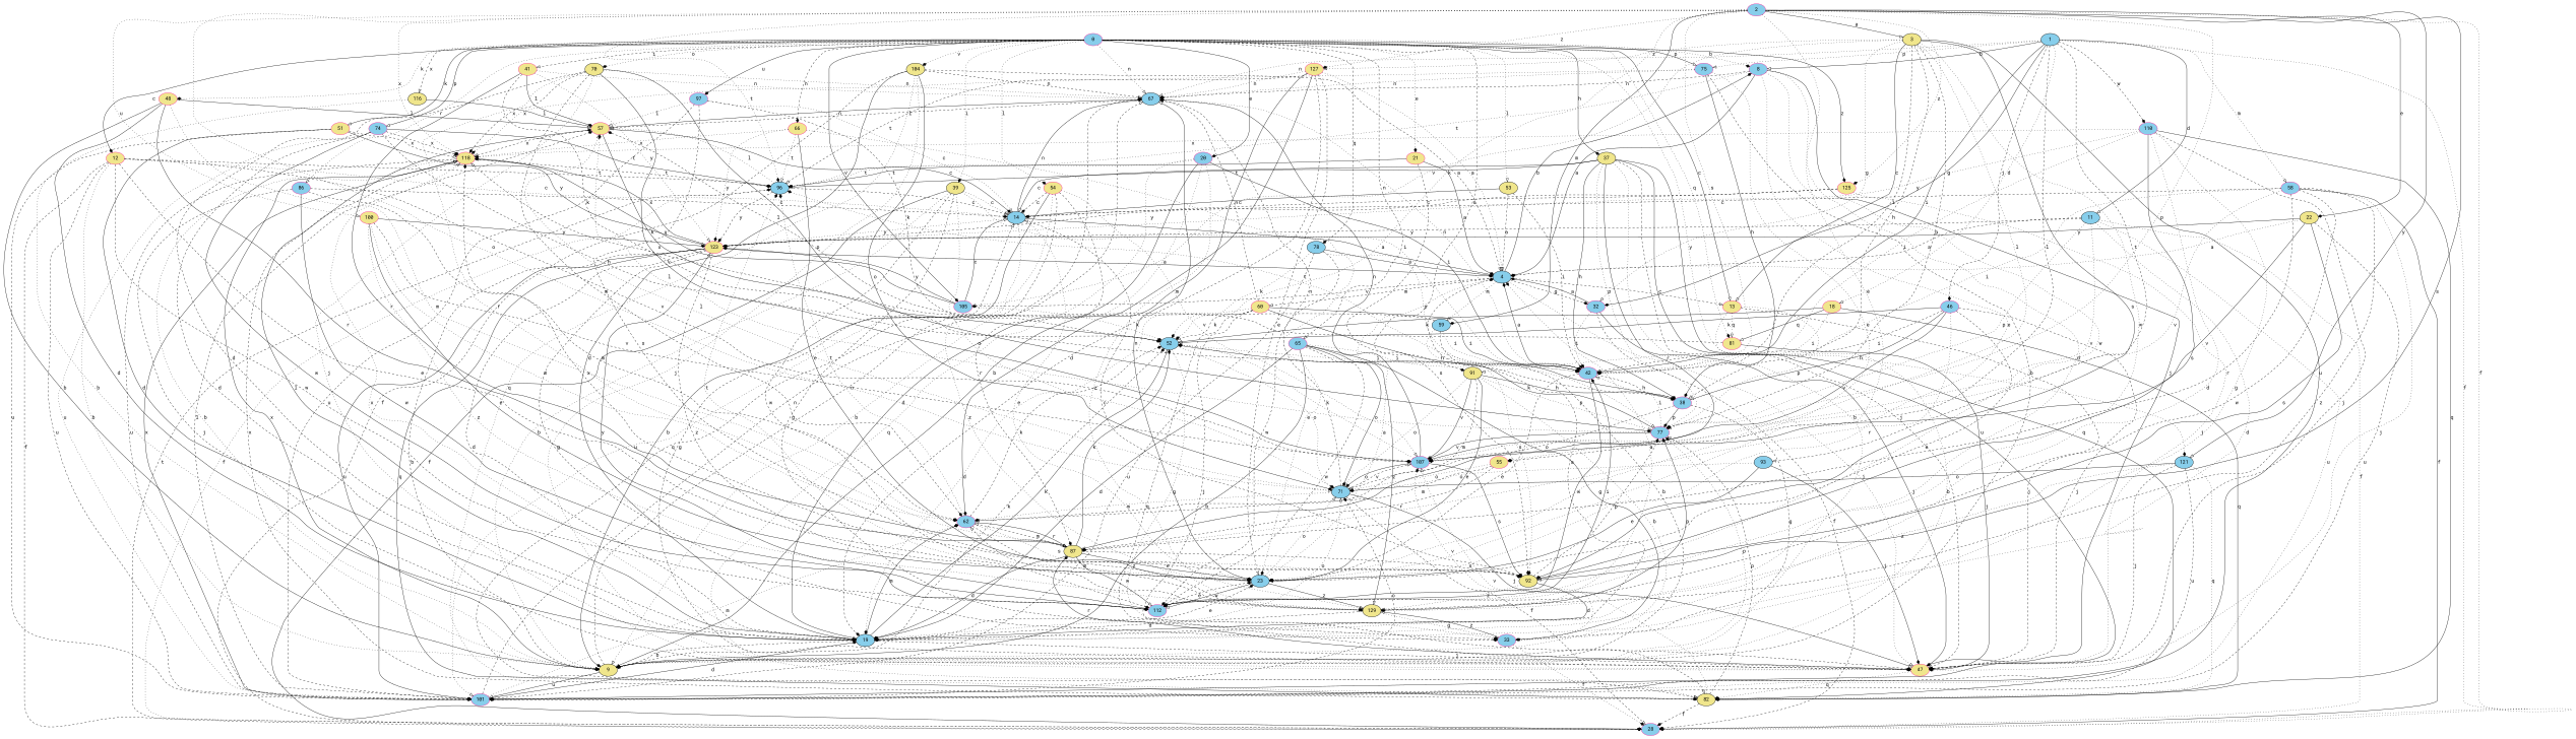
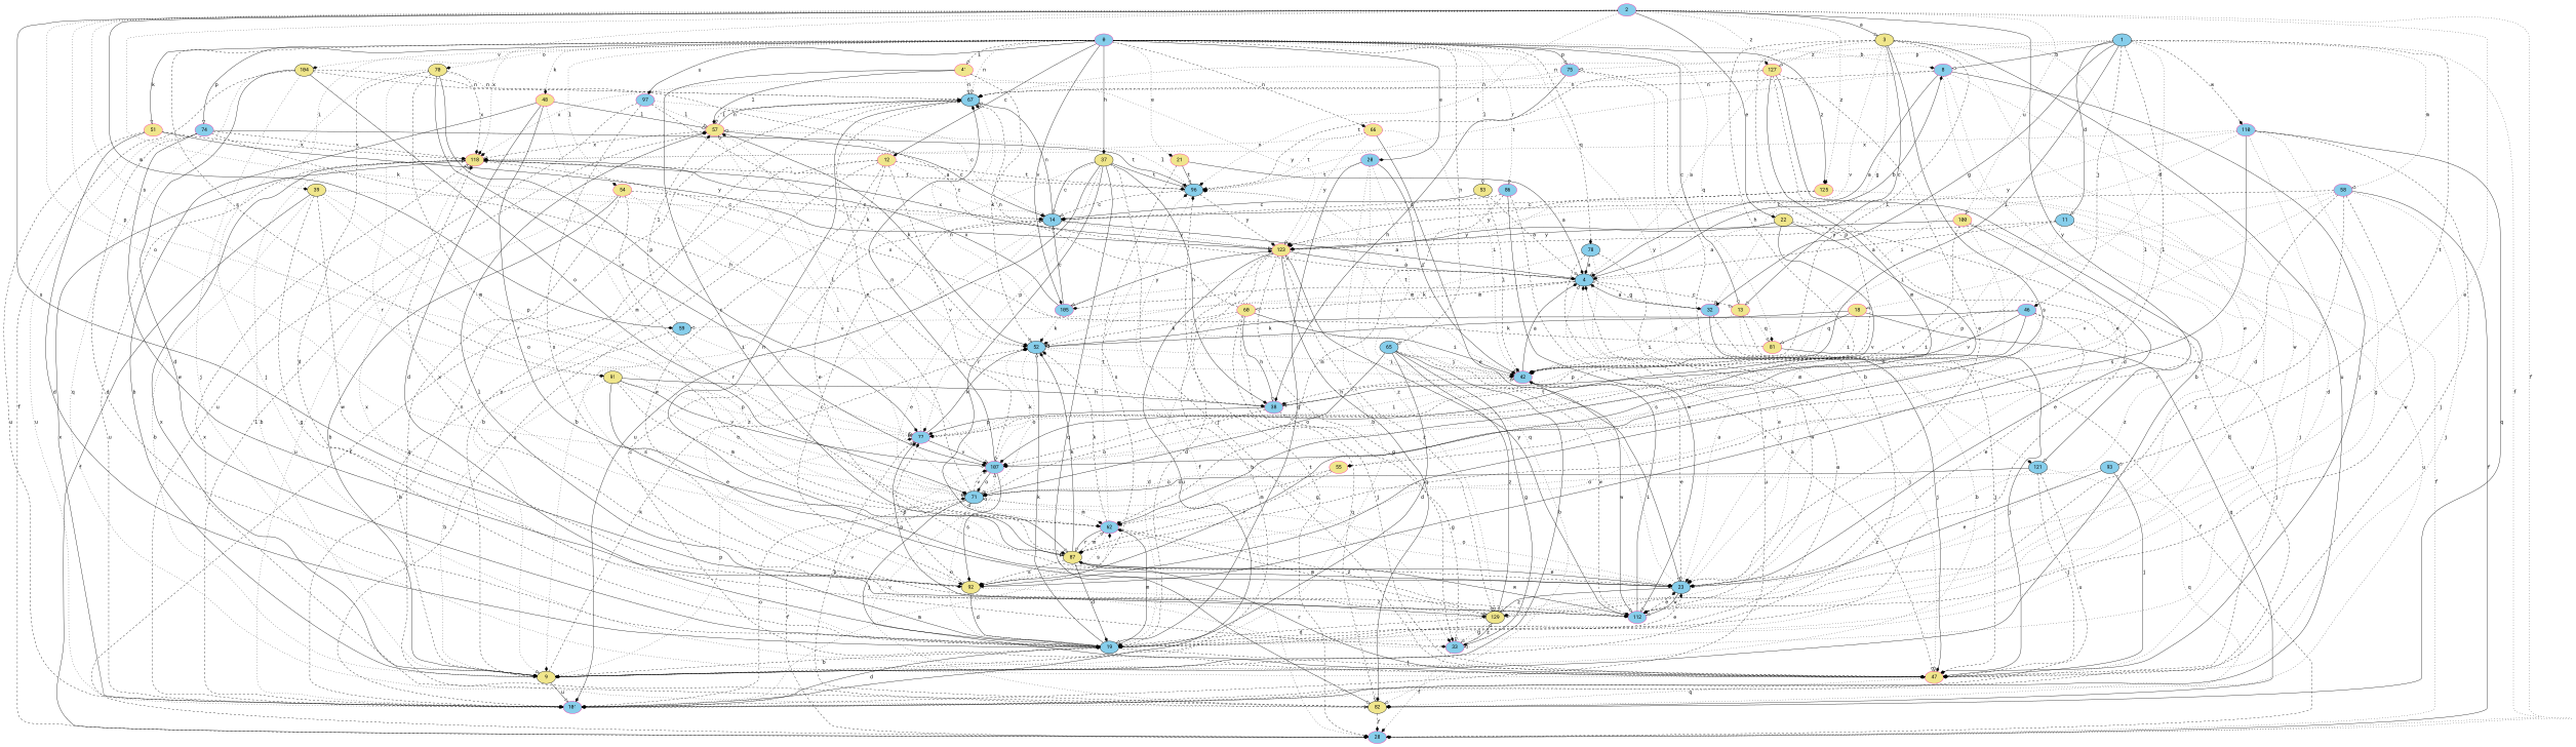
  strict digraph {
    fontname="Roboto Mono"
    node [color=deeppink fillcolor=skyblue fontname="Roboto Mono" style=filled]
    edge [arrowhead=onormal fontname="Roboto Mono" style=dotted]
    0
    8
    12 [fillcolor=khaki]
    13 [fillcolor=khaki]
    20
    21 [fillcolor=khaki]
    37 [color=black fillcolor=khaki]
    39 [color=black fillcolor=khaki]
    41 [fillcolor=khaki]
    48 [fillcolor=khaki]
    51 [fillcolor=khaki]
    53 [color=black fillcolor=khaki]
    54 [fillcolor=khaki]
-   65
+   65 [color=black]
    66 [fillcolor=khaki]
    67 [color=black]
    70 [color=black fillcolor=khaki]
    74
    75
    78 [color=black]
    81 [fillcolor=khaki]
    86
    91 [color=black fillcolor=khaki]
    97
    104 [color=black fillcolor=khaki]
    105
-   116 [color=black fillcolor=khaki]
    121 [color=black]
    125 [fillcolor=khaki]
    23 [color=black]
    96 [color=black]
    112
    4 [color=black]
    47 [fillcolor=khaki]
    19 [color=black]
    28
    101
    9 [color=black fillcolor=khaki]
    14 [color=black]
    107
    77
    42
    129 [color=black fillcolor=khaki]
    82 [color=black fillcolor=khaki]
    92 [color=black fillcolor=khaki]
    38
    87 [color=black fillcolor=khaki]
    71 [color=black]
    33
    52 [color=black]
    123 [fillcolor=khaki]
    57 [fillcolor=khaki]
    62
    118 [fillcolor=khaki]
    1 [color=black]
    n56 [color=black label=11]
    18 [fillcolor=khaki]
    32
    46
    55 [fillcolor=khaki]
    58
    93 [color=black]
    110
    2
    3 [color=black fillcolor=khaki]
    22 [color=black fillcolor=khaki]
    59 [color=black]
    100 [fillcolor=khaki]
    127 [fillcolor=khaki]
    60 [fillcolor=khaki]
    0 -> 8 [arrowhead=diamond label=b]
    0 -> 12 [arrowhead=diamond label=c style=solid]
    0 -> 13 [label=c style=solid]
    0 -> 20 [arrowhead=diamond label=e style=solid]
    0 -> 21 [arrowhead=diamond label=e]
    0 -> 37 [arrowhead=diamond label=h style=solid]
    0 -> 39 [arrowhead=diamond label=i]
    0 -> 41 [label=i style=dashed]
    0 -> 48 [arrowhead=diamond label=k]
    0 -> 51 [label=k style=solid]
    0 -> 53 [label=l]
    0 -> 54 [arrowhead=diamond label=l]
    0 -> 65 [label=n style=dashed]
    0 -> 66 [arrowhead=diamond label=n style=dashed]
    0 -> 67 [label=n]
    0 -> 70 [arrowhead=diamond label=o]
    0 -> 74 [label=p style=solid]
    0 -> 75 [label=p style=solid]
    0 -> 78 [arrowhead=diamond label=q style=dashed]
    0 -> 81 [arrowhead=diamond label=q]
    0 -> 86 [label=r]
    0 -> 91 [arrowhead=diamond label=s style=dashed]
    0 -> 97 [arrowhead=diamond label=u style=solid]
    0 -> 104 [arrowhead=diamond label=v]
    0 -> 105 [arrowhead=diamond label=v style=solid]
-   0 -> 116 [label=x style=dashed]
    0 -> 121 [arrowhead=diamond label=y]
    0 -> 125 [arrowhead=diamond label=z style=solid]
    8 -> 67 [label=n style=dashed]
    8 -> 23 [arrowhead=diamond label=e]
    8 -> 96 [arrowhead=diamond label=t]
    8 -> 112 [label=w]
    8 -> 4 [arrowhead=diamond label=a style=solid]
    8 -> 47 [label=j style=solid]
    8 -> 19 [label=d]
    12 -> 23 [arrowhead=diamond label=e style=dashed]
    12 -> 96 [label=t style=dashed]
    12 -> 112 [arrowhead=diamond label=w style=dashed]
    12 -> 28 [arrowhead=diamond label=f style=dashed]
    12 -> 101 [arrowhead=diamond label=u style=dashed]
    12 -> 9 [label=b]
    12 -> 14 [label=c]
    12 -> 107 [label=v style=dashed]
    13 -> 81 [label=q]
    13 -> 47 [arrowhead=diamond label=j style=dashed]
    13 -> 9 [arrowhead=diamond label=b]
    13 -> 77 [label=p]
    20 -> 96 [label=t]
    20 -> 19 [label=d style=solid]
    20 -> 9 [label=b]
    20 -> 42 [arrowhead=diamond label=i style=solid]
    20 -> 129 [label=z]
    20 -> 82 [label=q]
    21 -> 96 [label=t style=solid]
    21 -> 4 [arrowhead=diamond label=a style=solid]
    21 -> 92 [arrowhead=diamond label=s style=dashed]
    37 -> 96 [label=t style=solid]
    37 -> 47 [label=j style=dashed]
    37 -> 101 [arrowhead=diamond label=u style=solid]
    37 -> 9 [arrowhead=diamond label=b]
    37 -> 14 [label=c style=solid]
    37 -> 77 [arrowhead=diamond label=p]
    37 -> 82 [label=q style=solid]
    37 -> 38 [arrowhead=diamond label=h style=solid]
    37 -> 87 [label=r style=solid]
    39 -> 112 [arrowhead=diamond label=w style=dashed]
    39 -> 28 [arrowhead=diamond label=f style=solid]
    39 -> 9 [label=b]
    39 -> 14 [label=c]
    39 -> 77 [label=p]
    39 -> 71 [arrowhead=diamond label=o]
    39 -> 33 [arrowhead=diamond label=g style=dashed]
    41 -> 67 [label=n]
    41 -> 87 [label=r style=solid]
    41 -> 52 [label=k style=dashed]
    41 -> 123 [label=y]
    41 -> 57 [arrowhead=diamond label=l style=solid]
    48 -> 19 [label=d style=solid]
    48 -> 9 [label=b style=solid]
    48 -> 87 [label=r style=solid]
    48 -> 57 [label=l style=solid]
    48 -> 62 [label=m]
    51 -> 19 [arrowhead=diamond label=d style=solid]
    51 -> 101 [label=u style=dashed]
    51 -> 123 [label=y style=solid]
    51 -> 118 [label=x style=dashed]
    53 -> 4 [label=a style=dashed]
    53 -> 14 [label=c style=solid]
    53 -> 42 [arrowhead=diamond label=i style=dashed]
    54 -> 101 [label=u]
    54 -> 9 [arrowhead=diamond label=b style=solid]
    54 -> 14 [arrowhead=diamond label=c style=dashed]
    54 -> 107 [label=v]
    54 -> 82 [label=q style=dashed]
    54 -> 87 [arrowhead=diamond label=r style=dashed]
    65 -> 112 [arrowhead=diamond label=w style=dashed]
    65 -> 19 [arrowhead=diamond label=d style=solid]
    65 -> 9 [arrowhead=diamond label=b style=solid]
    65 -> 42 [label=i]
    65 -> 129 [label=z style=solid]
    65 -> 71 [arrowhead=diamond label=o style=solid]
    65 -> 33 [arrowhead=diamond label=g style=solid]
    66 -> 23 [label=e style=solid]
    66 -> 96 [label=t]
    66 -> 42 [label=i]
    66 -> 123 [arrowhead=diamond label=y]
    66 -> 118 [label=x]
    67 -> 57 [label=l style=dashed]
    70 -> 67 [label=n]
    70 -> 47 [arrowhead=diamond label=j]
    70 -> 19 [label=d style=dashed]
    70 -> 107 [arrowhead=diamond label=v style=solid]
    70 -> 77 [arrowhead=diamond label=p style=solid]
    70 -> 87 [label=r]
    70 -> 62 [arrowhead=diamond label=m style=dashed]
    70 -> 118 [arrowhead=diamond label=x style=dashed]
    74 -> 96 [arrowhead=diamond label=t style=solid]
    74 -> 112 [arrowhead=diamond label=w style=solid]
    74 -> 19 [label=d style=dashed]
    74 -> 101 [arrowhead=diamond label=u]
    74 -> 38 [arrowhead=diamond label=h style=dashed]
    74 -> 118 [arrowhead=diamond label=x style=dashed]
    75 -> 67 [arrowhead=diamond label=n]
    75 -> 23 [arrowhead=diamond label=e]
    75 -> 9 [arrowhead=diamond label=b style=dashed]
    75 -> 38 [arrowhead=diamond label=h style=solid]
    75 -> 118 [arrowhead=diamond label=x]
    78 -> 23 [arrowhead=diamond label=e]
    78 -> 112 [arrowhead=diamond label=w style=dashed]
    78 -> 4 [arrowhead=diamond label=a style=solid]
    78 -> 101 [label=u style=dashed]
    78 -> 52 [arrowhead=diamond label=k]
    81 -> 47 [arrowhead=diamond label=j style=solid]
    81 -> 118 [label=x style=dashed]
    86 -> 112 [label=w style=solid]
    86 -> 47 [label=j style=dashed]
    86 -> 14 [arrowhead=diamond label=c style=dashed]
    86 -> 62 [arrowhead=diamond label=m style=dashed]
    91 -> 23 [label=e style=solid]
    91 -> 9 [label=b]
    91 -> 107 [label=v style=solid]
    91 -> 77 [label=p]
    91 -> 38 [label=h style=solid]
    91 -> 71 [label=o]
    91 -> 62 [label=m style=dashed]
    97 -> 101 [label=u style=dashed]
    97 -> 14 [label=c]
    97 -> 92 [arrowhead=diamond label=s style=dashed]
    97 -> 52 [label=k style=dashed]
    97 -> 57 [label=l]
    104 -> 67 [label=n style=dashed]
    104 -> 4 [label=a style=dashed]
    104 -> 47 [arrowhead=diamond label=j]
    104 -> 19 [arrowhead=diamond label=d style=solid]
    104 -> 28 [arrowhead=diamond label=f style=dashed]
    104 -> 82 [label=q]
    104 -> 71 [arrowhead=diamond label=o style=solid]
    105 -> 14 [label=c style=solid]
    105 -> 52 [arrowhead=diamond label=k]
    105 -> 123 [arrowhead=diamond label=y style=solid]
    105 -> 118 [arrowhead=diamond label=x style=solid]
-   116 -> 9 [label=b]
-   116 -> 57 [label=l style=solid]
    121 -> 47 [arrowhead=diamond label=j style=dashed]
    121 -> 101 [arrowhead=diamond label=u style=dashed]
    121 -> 129 [arrowhead=diamond label=z]
    121 -> 82 [arrowhead=diamond label=q]
    121 -> 71 [arrowhead=diamond label=o style=solid]
    125 -> 47 [arrowhead=diamond label=j]
    125 -> 14 [arrowhead=diamond label=c style=dashed]
    125 -> 123 [arrowhead=diamond label=y style=dashed]
    23 -> 67 [label=n style=solid]
    23 -> 96 [arrowhead=diamond label=t]
    23 -> 112 [label=w style=solid]
    23 -> 4 [label=a]
    23 -> 129 [label=z style=solid]
    23 -> 71 [label=o]
    96 -> 28 [arrowhead=diamond label=f]
    96 -> 14 [label=c style=dashed]
    96 -> 123 [arrowhead=diamond label=y style=dashed]
    96 -> 57 [label=l]
    112 -> 23 [arrowhead=diamond label=e style=dashed]
    112 -> 42 [arrowhead=diamond label=i style=solid]
    112 -> 123 [label=y style=solid]
    4 -> 8 [arrowhead=diamond label=b style=solid]
    4 -> 13 [label=c style=dashed]
    4 -> 105 [arrowhead=diamond label=v style=dashed]
    4 -> 47 [label=j]
    4 -> 32 [arrowhead=diamond label=g style=dashed]
    4 -> 59 [label=m]
    4 -> 60 [label=m style=dashed]
-   47 -> 14 [label=g style=dashed]
+   47 -> 14 [label=c style=dashed]
    47 -> 82 [arrowhead=diamond label=q]
    47 -> 87 [arrowhead=diamond label=r style=solid]
    19 -> 23 [arrowhead=diamond label=e style=dashed]
    19 -> 4 [arrowhead=diamond label=a style=dashed]
    19 -> 47 [label=j style=dashed]
    19 -> 9 [label=b style=dashed]
    19 -> 71 [label=o]
    19 -> 52 [label=k style=solid]
    19 -> 57 [arrowhead=diamond label=l style=solid]
    19 -> 62 [arrowhead=diamond label=m style=solid]
    19 -> 118 [label=x]
    28 -> 96 [arrowhead=diamond label=t style=dashed]
    101 -> 67 [label=n style=dashed]
    101 -> 19 [arrowhead=diamond label=d style=solid]
    101 -> 71 [arrowhead=diamond label=o style=dashed]
    101 -> 57 [arrowhead=diamond label=l style=dashed]
    101 -> 62 [arrowhead=diamond label=m]
    101 -> 118 [label=x style=solid]
    9 -> 67 [arrowhead=diamond label=n style=dashed]
    9 -> 101 [label=u style=solid]
    9 -> 77 [arrowhead=diamond label=p]
    9 -> 52 [arrowhead=diamond label=k style=dashed]
    9 -> 118 [label=x style=solid]
    14 -> 67 [label=n style=solid]
    14 -> 23 [arrowhead=diamond label=e]
    14 -> 4 [label=a style=solid]
    14 -> 129 [arrowhead=diamond label=z]
    14 -> 123 [label=y]
    107 -> 67 [arrowhead=diamond label=n style=solid]
    107 -> 92 [arrowhead=diamond label=s style=solid]
    107 -> 71 [arrowhead=diamond label=o style=solid]
    107 -> 52 [arrowhead=diamond label=k]
    77 -> 107 [arrowhead=diamond label=v style=solid]
    77 -> 42 [label=i]
    77 -> 52 [arrowhead=diamond label=k style=solid]
    77 -> 57 [arrowhead=diamond label=l]
    42 -> 67 [arrowhead=diamond label=n]
    42 -> 23 [label=e style=dashed]
    42 -> 96 [arrowhead=diamond label=t]
    42 -> 112 [label=w style=solid]
    42 -> 4 [arrowhead=diamond label=a style=solid]
    42 -> 38 [arrowhead=diamond label=h style=dashed]
    129 -> 4 [arrowhead=diamond label=a]
    129 -> 19 [arrowhead=diamond label=d style=dashed]
    129 -> 77 [arrowhead=diamond label=p style=solid]
    129 -> 33 [label=g]
    129 -> 62 [label=m style=dashed]
    82 -> 28 [arrowhead=diamond label=f style=dashed]
    82 -> 107 [label=v]
    82 -> 77 [label=p style=dashed]
    82 -> 118 [label=x style=dashed]
    92 -> 19 [label=d style=solid]
    92 -> 14 [label=c style=dashed]
    92 -> 77 [arrowhead=diamond label=p style=dashed]
    92 -> 129 [label=z]
    92 -> 118 [arrowhead=diamond label=x style=dashed]
    38 -> 77 [arrowhead=diamond label=p style=solid]
    38 -> 71 [label=o style=dashed]
    38 -> 33 [label=g style=dashed]
    87 -> 23 [arrowhead=diamond label=e style=solid]
    87 -> 112 [label=w style=solid]
    87 -> 19 [arrowhead=diamond label=d style=solid]
    87 -> 92 [arrowhead=diamond label=s style=dashed]
    87 -> 52 [arrowhead=diamond label=k style=solid]
    87 -> 62 [label=m style=dashed]
    71 -> 67 [label=n style=dashed]
    71 -> 47 [label=j style=solid]
    71 -> 28 [label=f style=dashed]
    71 -> 107 [label=v style=dashed]
    71 -> 57 [label=l]
    71 -> 62 [arrowhead=diamond label=m]
    33 -> 28 [arrowhead=diamond label=f]
    33 -> 107 [arrowhead=diamond label=v]
    33 -> 129 [label=z style=solid]
    52 -> 42 [arrowhead=diamond label=i]
    52 -> 71 [label=o]
    52 -> 33 [arrowhead=diamond label=g]
    123 -> 4 [arrowhead=diamond label=a style=solid]
    123 -> 19 [label=d style=dashed]
    123 -> 101 [arrowhead=diamond label=u style=solid]
    123 -> 9 [arrowhead=diamond label=b style=dashed]
    123 -> 129 [label=z style=dashed]
    123 -> 82 [arrowhead=diamond label=q style=solid]
    123 -> 33 [arrowhead=diamond label=g style=dashed]
    123 -> 118 [label=x style=solid]
    57 -> 67 [arrowhead=diamond label=n style=solid]
    57 -> 14 [arrowhead=diamond label=c style=solid]
    57 -> 52 [arrowhead=diamond label=k style=solid]
    57 -> 118 [label=x style=dashed]
    62 -> 96 [arrowhead=diamond label=t]
    62 -> 129 [label=z style=dashed]
    62 -> 92 [label=s]
    62 -> 87 [label=r style=solid]
    62 -> 52 [arrowhead=diamond label=k style=dashed]
    118 -> 96 [arrowhead=diamond label=t style=dashed]
    118 -> 101 [label=u style=dashed]
    118 -> 9 [arrowhead=diamond label=b]
    1 -> 8 [label=b style=solid]
    1 -> 67 [label=n]
    1 -> 75 [label=p]
    1 -> 28 [arrowhead=diamond label=f]
    1 -> 42 [label=i style=solid]
    1 -> n56 [label=d style=solid]
    1 -> 18 [label=d]
    1 -> 32 [arrowhead=diamond label=g style=solid]
    1 -> 46 [arrowhead=diamond label=j style=dashed]
    1 -> 55 [arrowhead=diamond label=l style=dashed]
    1 -> 58 [label=m]
    1 -> 93 [label=t style=dashed]
    1 -> 110 [arrowhead=diamond label=w style=dashed]
    n56 -> 4 [arrowhead=diamond label=a style=dashed]
    n56 -> 19 [arrowhead=diamond label=d]
    n56 -> 28 [label=f]
    n56 -> 101 [arrowhead=diamond label=u]
    n56 -> 107 [arrowhead=diamond label=v]
    n56 -> 77 [arrowhead=diamond label=p]
    n56 -> 123 [label=y style=dashed]
    18 -> 81 [label=q style=solid]
    18 -> 42 [arrowhead=diamond label=i]
    18 -> 82 [label=q style=solid]
    18 -> 52 [label=k style=solid]
    32 -> 4 [arrowhead=diamond label=a style=solid]
    32 -> 47 [arrowhead=diamond label=j style=solid]
    32 -> 28 [arrowhead=diamond label=f style=dashed]
    32 -> 42 [arrowhead=diamond label=i]
    46 -> 23 [label=e style=dashed]
    46 -> 47 [label=j style=dashed]
    46 -> 107 [label=v style=solid]
    46 -> 42 [label=i style=dashed]
    46 -> 38 [label=h style=solid]
    46 -> 87 [label=r]
    46 -> 52 [label=k style=solid]
    55 -> 87 [arrowhead=diamond label=r style=dashed]
    55 -> 71 [label=o]
    55 -> 62 [label=m style=dashed]
    58 -> 112 [label=w style=dashed]
    58 -> 47 [label=j]
    58 -> 28 [label=f style=solid]
    58 -> 14 [label=c style=dashed]
    58 -> 107 [arrowhead=diamond label=v]
    58 -> 42 [arrowhead=diamond label=i]
    58 -> 129 [label=z style=dashed]
    58 -> 87 [arrowhead=diamond label=r style=dashed]
    93 -> 23 [label=e style=solid]
    93 -> 47 [arrowhead=diamond label=j style=solid]
    93 -> 71 [label=o]
    110 -> 47 [arrowhead=diamond label=j style=dashed]
    110 -> 19 [label=d]
    110 -> 42 [arrowhead=diamond label=i]
    110 -> 82 [arrowhead=diamond label=q style=solid]
    110 -> 92 [label=s style=solid]
    110 -> 33 [label=g]
    110 -> 123 [label=y]
    110 -> 118 [arrowhead=diamond label=x]
    2 -> 91 [label=s]
    2 -> 121 [label=y style=solid]
    2 -> 125 [arrowhead=diamond label=z]
    2 -> 23 [label=e]
    2 -> 96 [arrowhead=diamond label=t]
    2 -> 28 [label=f]
    2 -> 77 [label=p]
    2 -> 92 [label=s style=solid]
    2 -> 71 [label=o]
    2 -> 52 [arrowhead=diamond label=k]
    2 -> 118 [arrowhead=diamond label=x]
    2 -> 3 [label=a style=solid]
    2 -> 22 [arrowhead=diamond label=e style=solid]
    2 -> 59 [arrowhead=diamond label=m style=solid]
    2 -> 100 [label=u]
    2 -> 127 [arrowhead=diamond label=z]
    3 -> 13 [label=c style=solid]
    3 -> 105 [label=v]
    3 -> 112 [arrowhead=diamond label=w]
    3 -> 101 [label=u style=solid]
    3 -> 77 [label=p style=dashed]
    3 -> 42 [label=i style=dashed]
    3 -> 92 [arrowhead=diamond label=s style=solid]
    3 -> 38 [label=h style=dashed]
    3 -> 32 [label=g]
    3 -> 55 [arrowhead=diamond label=l]
    3 -> 127 [label=z]
    22 -> 4 [label=a]
    22 -> 101 [label=u style=dashed]
    22 -> 107 [arrowhead=diamond label=v style=solid]
    22 -> 92 [label=s style=solid]
    22 -> 123 [arrowhead=diamond label=y style=solid]
    59 -> 9 [label=b style=dashed]
    59 -> 42 [arrowhead=diamond label=i]
    59 -> 92 [arrowhead=diamond label=s]
    59 -> 57 [arrowhead=diamond label=l style=dashed]
    100 -> 23 [arrowhead=diamond label=e style=solid]
    100 -> 107 [arrowhead=diamond label=v style=dashed]
    100 -> 129 [label=z]
    100 -> 123 [arrowhead=diamond label=y style=solid]
    100 -> 62 [arrowhead=diamond label=m]
    127 -> 67 [arrowhead=diamond label=n]
    127 -> 23 [label=e style=dashed]
    127 -> 96 [label=t style=dashed]
    127 -> 4 [label=a]
    127 -> 19 [arrowhead=diamond label=d style=dashed]
    127 -> 9 [label=b style=solid]
    127 -> 62 [arrowhead=diamond label=m style=solid]
    60 -> 67 [label=n style=dashed]
    60 -> 47 [arrowhead=diamond label=j style=dashed]
    60 -> 19 [arrowhead=diamond label=d]
    60 -> 42 [arrowhead=diamond label=i style=solid]
    60 -> 82 [label=q style=dashed]
    60 -> 38 [label=h style=solid]
    60 -> 52 [label=k style=dashed]
  }
